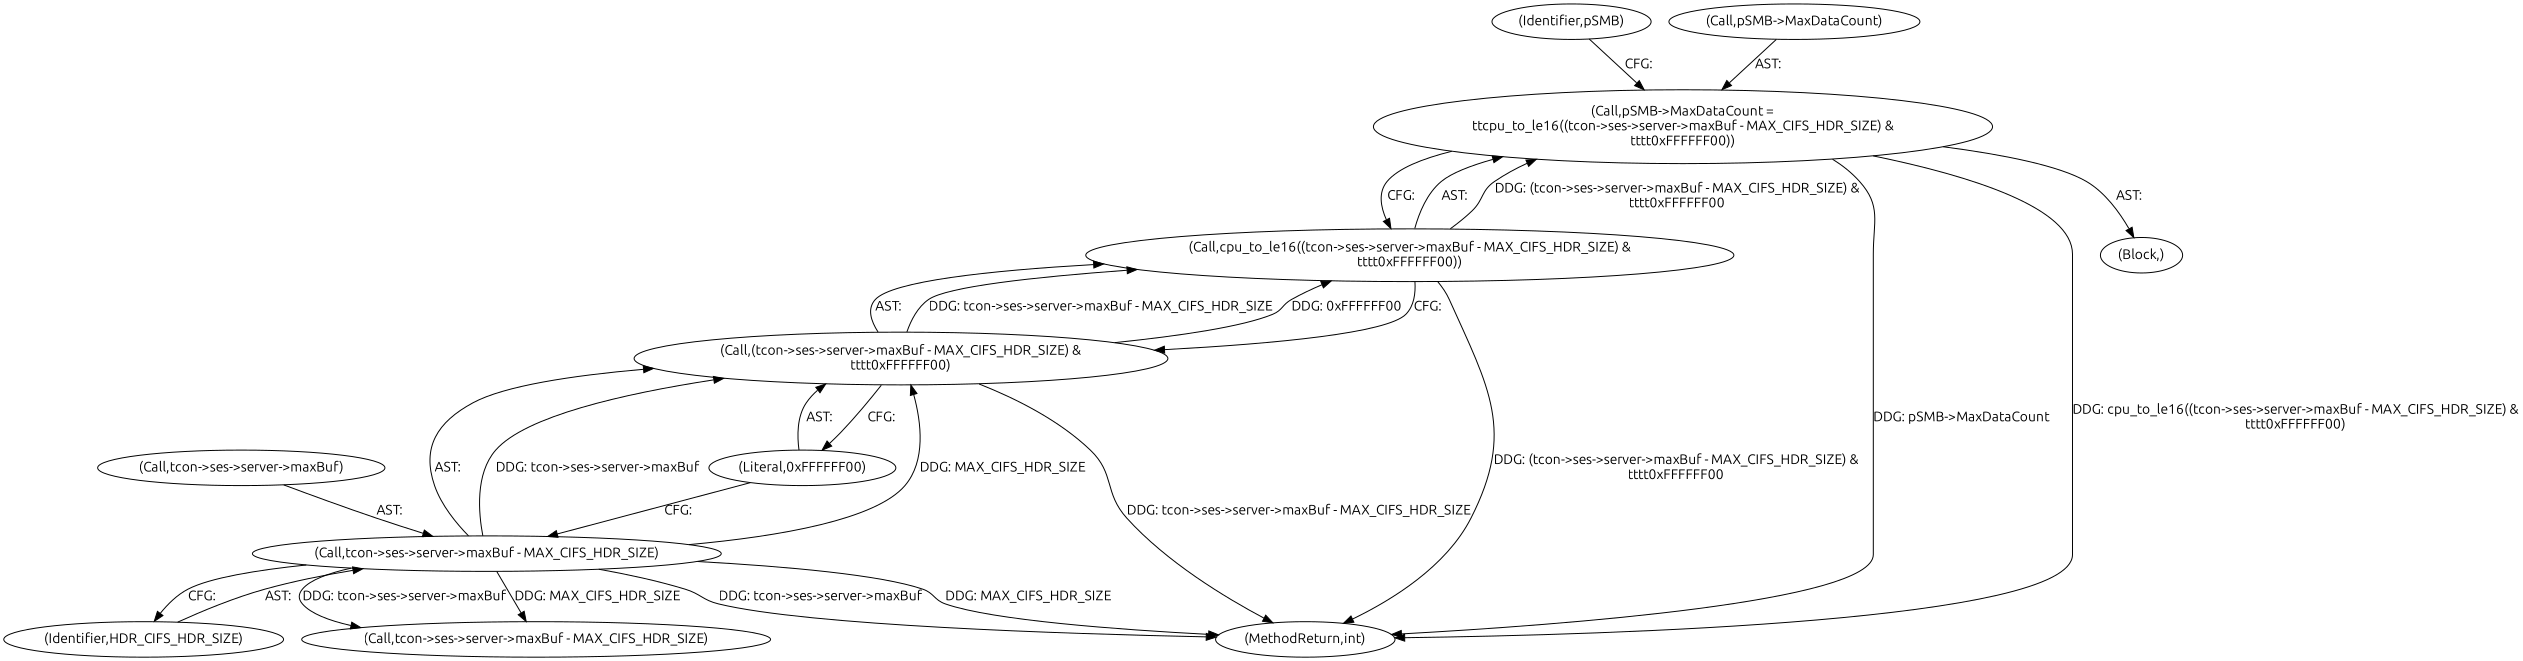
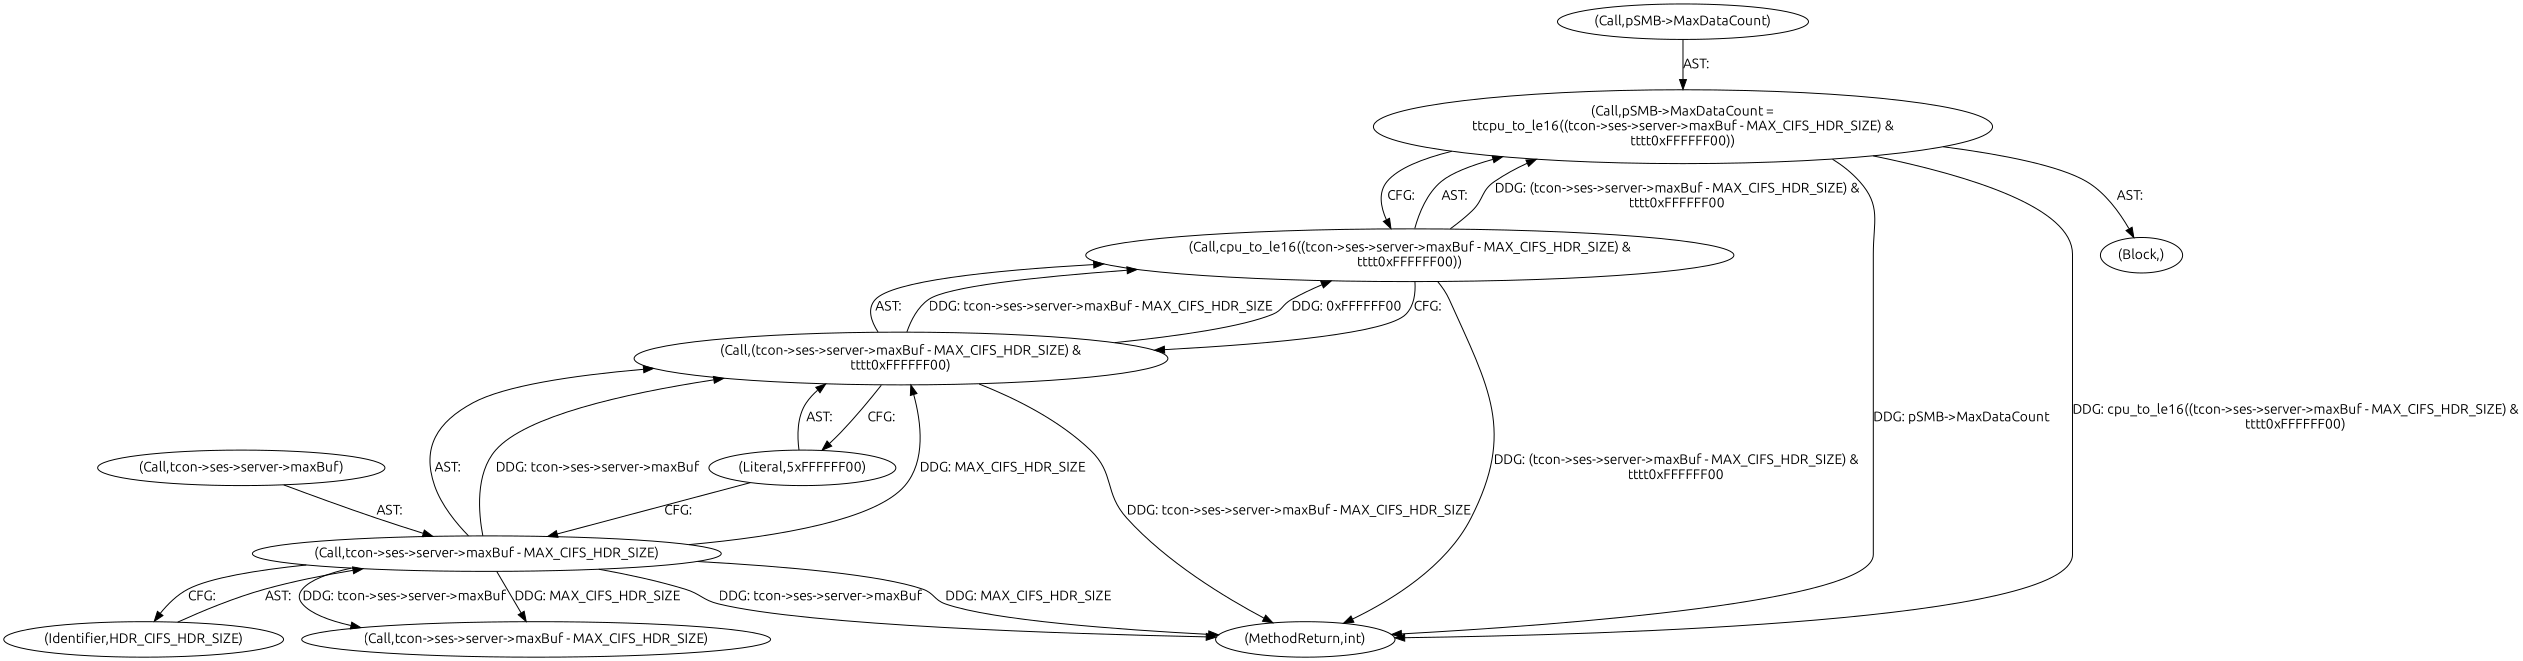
  digraph {
    fontname=Ubuntu
    node [fontname=Ubuntu]
    edge [fontname=Ubuntu]
    n1 [label="(Call,pSMB->MaxDataCount =\n\t\tcpu_to_le16((tcon->ses->server->maxBuf - MAX_CIFS_HDR_SIZE) &\n\t\t\t\t0xFFFFFF00))"]
    n2 [label="(Call,cpu_to_le16((tcon->ses->server->maxBuf - MAX_CIFS_HDR_SIZE) &\n\t\t\t\t0xFFFFFF00))"]
    n3 [label="(MethodReturn,int)"]
    n4 [label="(Block,)"]
    n5 [label="(Call,(tcon->ses->server->maxBuf - MAX_CIFS_HDR_SIZE) &\n\t\t\t\t0xFFFFFF00)"]
-   n6 [label="(Literal,0xFFFFFF00)"]
+   n6 [label="(Literal,5xFFFFFF00)"]
    n7 [label="(Call,tcon->ses->server->maxBuf - MAX_CIFS_HDR_SIZE)"]
    n8 [label="(Identifier,HDR_CIFS_HDR_SIZE)"]
    n9 [label="(Call,tcon->ses->server->maxBuf - MAX_CIFS_HDR_SIZE)"]
-   n10 [label="(Identifier,pSMB)"]
    n11 [label="(Call,pSMB->MaxDataCount)"]
    n12 [label="(Call,tcon->ses->server->maxBuf)"]
    n1 -> n2 [label="CFG: "]
    n1 -> n3 [label="DDG: pSMB->MaxDataCount"]
    n1 -> n3 [label="DDG: cpu_to_le16((tcon->ses->server->maxBuf - MAX_CIFS_HDR_SIZE) &\n\t\t\t\t0xFFFFFF00)"]
    n1 -> n4 [label="AST: "]
    n2 -> n1 [label="AST: "]
    n2 -> n1 [label="DDG: (tcon->ses->server->maxBuf - MAX_CIFS_HDR_SIZE) &\n\t\t\t\t0xFFFFFF00"]
    n2 -> n3 [label="DDG: (tcon->ses->server->maxBuf - MAX_CIFS_HDR_SIZE) &\n\t\t\t\t0xFFFFFF00"]
    n2 -> n5 [label="CFG: "]
    n5 -> n2 [label="AST: "]
    n5 -> n2 [label="DDG: tcon->ses->server->maxBuf - MAX_CIFS_HDR_SIZE"]
    n5 -> n2 [label="DDG: 0xFFFFFF00"]
    n5 -> n3 [label="DDG: tcon->ses->server->maxBuf - MAX_CIFS_HDR_SIZE"]
    n5 -> n6 [label="CFG: "]
    n6 -> n5 [label="AST: "]
    n6 -> n7 [label="CFG: "]
    n7 -> n3 [label="DDG: tcon->ses->server->maxBuf"]
    n7 -> n3 [label="DDG: MAX_CIFS_HDR_SIZE"]
    n7 -> n5 [label="AST: "]
    n7 -> n5 [label="DDG: tcon->ses->server->maxBuf"]
    n7 -> n5 [label="DDG: MAX_CIFS_HDR_SIZE"]
    n7 -> n8 [label="CFG: "]
    n7 -> n9 [label="DDG: tcon->ses->server->maxBuf"]
    n7 -> n9 [label="DDG: MAX_CIFS_HDR_SIZE"]
    n8 -> n7 [label="AST: "]
-   n10 -> n1 [label="CFG: "]
    n11 -> n1 [label="AST: "]
    n12 -> n7 [label="AST: "]
  }
